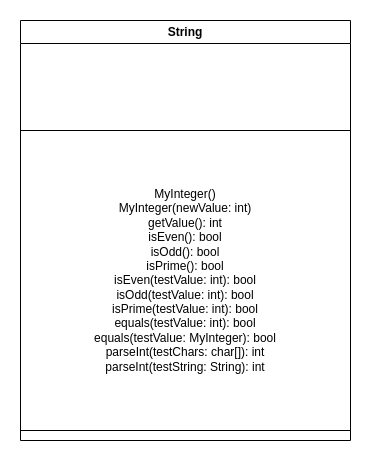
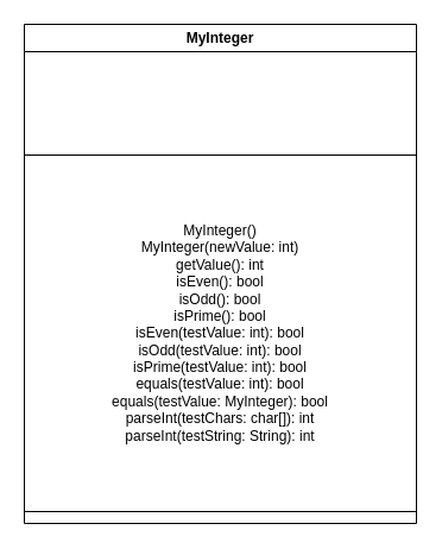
  <mxCell id="0" />
  <mxCell id="1" parent="0" />
- <mxCell id="2" value="String" style="swimlane;whiteSpace=wrap;html=1;startSize=23;" vertex="1" parent="1"><mxGeometry x="20" y="20" width="330" height="420" as="geometry"><mxRectangle x="340" y="70" width="140" height="30" as="alternateBounds" /></mxGeometry></mxCell>
+ <mxCell id="2" value="MyInteger" style="swimlane;whiteSpace=wrap;html=1;startSize=23;" vertex="1" parent="1"><mxGeometry x="20" y="20" width="330" height="420" as="geometry"><mxRectangle x="340" y="70" width="140" height="30" as="alternateBounds" /></mxGeometry></mxCell>
  <mxCell id="3" value="MyInteger()&lt;br&gt;MyInteger(newValue: int)&lt;br&gt;getValue(): int&lt;div&gt;isEven(): bool&lt;/div&gt;&lt;div&gt;isOdd(): bool&lt;br&gt;&lt;/div&gt;&lt;div&gt;isPrime(): bool&lt;/div&gt;&lt;div&gt;&lt;div&gt;isEven(testValue: int): bool&lt;/div&gt;&lt;div&gt;isOdd(&lt;span style=&quot;background-color: initial;&quot;&gt;testValue: int&lt;/span&gt;&lt;span style=&quot;background-color: initial;&quot;&gt;): bool&lt;/span&gt;&lt;/div&gt;&lt;div&gt;isPrime(&lt;span style=&quot;background-color: initial;&quot;&gt;testValue: int&lt;/span&gt;&lt;span style=&quot;background-color: initial;&quot;&gt;): bool&lt;/span&gt;&lt;/div&gt;&lt;/div&gt;&lt;div&gt;&lt;span style=&quot;background-color: initial;&quot;&gt;equals(testValue: int): bool&lt;/span&gt;&lt;/div&gt;&lt;div&gt;&lt;span style=&quot;background-color: initial;&quot;&gt;equals(testValue: MyInteger&lt;/span&gt;&lt;span style=&quot;background-color: initial;&quot;&gt;): bool&lt;/span&gt;&lt;/div&gt;&lt;div&gt;&lt;span style=&quot;background-color: initial;&quot;&gt;parseInt(testChars: char[]): int&lt;/span&gt;&lt;/div&gt;&lt;div&gt;parseInt(testString: String): int&lt;/div&gt;" style="whiteSpace=wrap;html=1;" vertex="1" parent="2"><mxGeometry y="110" width="330" height="300" as="geometry" /></mxCell>
